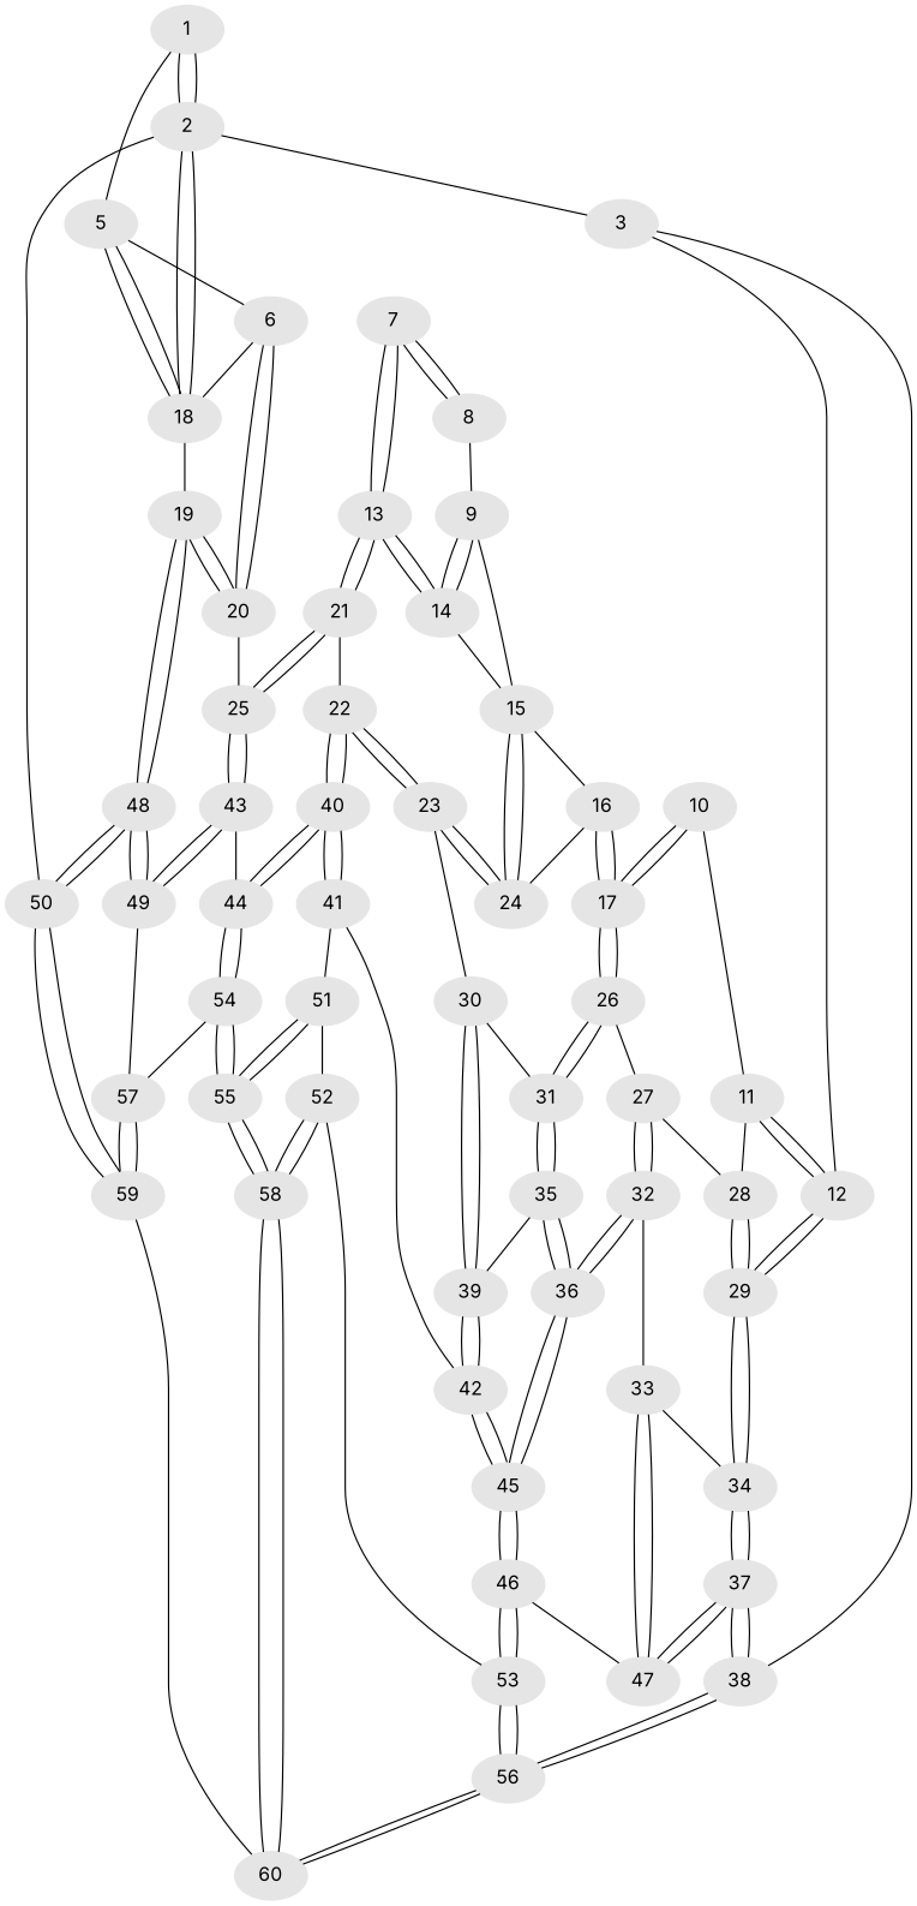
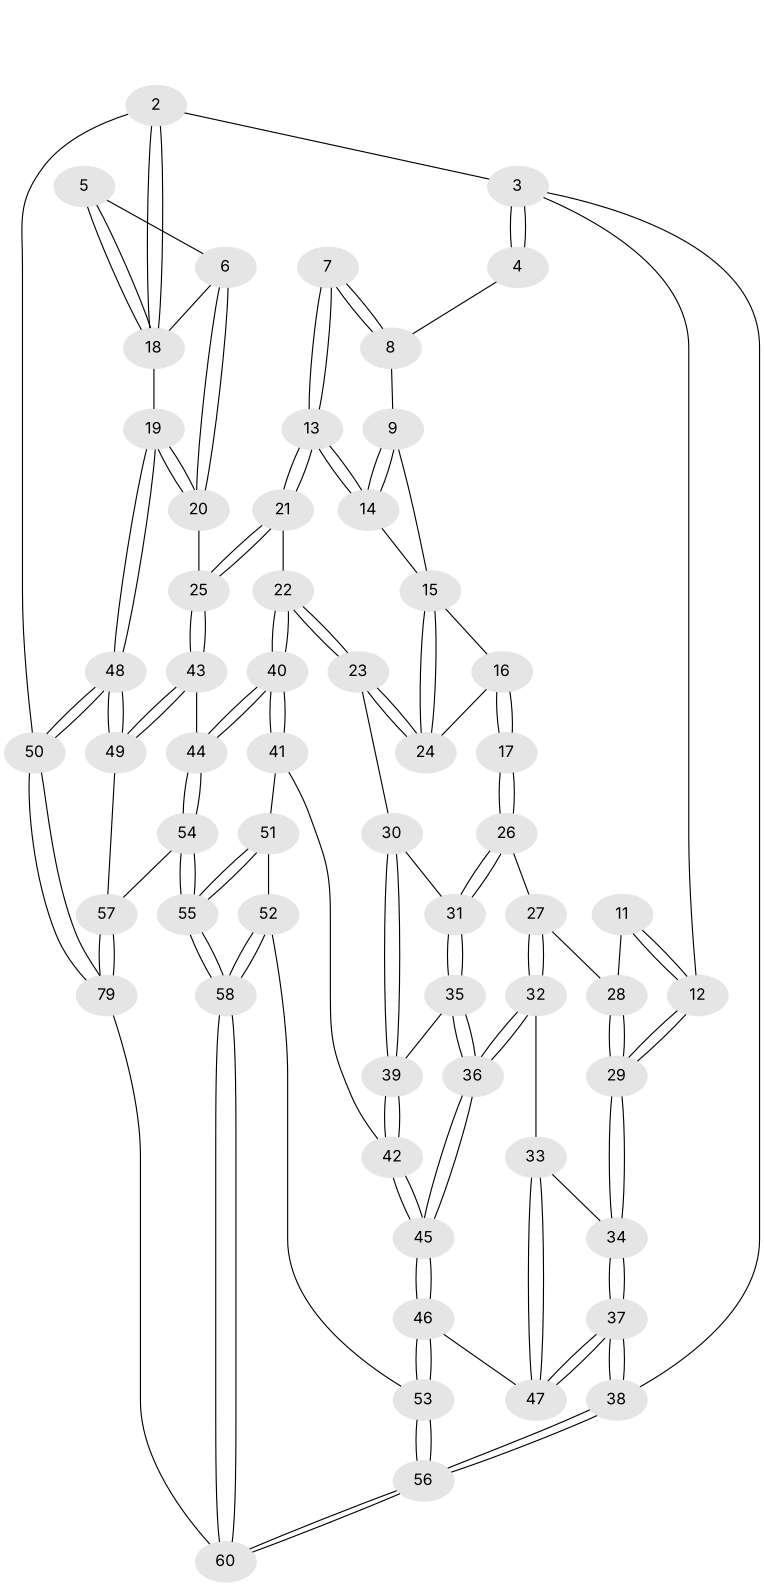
  graph {
    fontname=Inter
    node [color=gray90 fontname=Inter style=filled]
    edge [fontname=Inter]
-   1
    2
    5
    3
    18
    50
    6
+   4
    12
    38
    19
-   59
+   59 [label=79]
    8
    29
    56
    9
    20
    7
    13
    25
    14
    21
    15
-   10
    11
    17
    28
    26
    34
    22
    16
    24
    27
    31
    48
    49
    43
    23
    40
    30
    41
    44
    39
    32
    35
    33
    36
    37
    42
    47
    45
    46
    60
    51
    54
    52
    55
    57
    53
    58
-   1 -- 2
-   1 -- 2
-   1 -- 5
    2 -- 3
    2 -- 18
    2 -- 18
    2 -- 50
    5 -- 18
    5 -- 18
    5 -- 6
+   3 -- 4
+   3 -- 4
    3 -- 12
    3 -- 38
    18 -- 19
    50 -- 59
    50 -- 59
    6 -- 18
    6 -- 20
    6 -- 20
+   4 -- 8
    12 -- 29
    12 -- 29
    38 -- 56
    38 -- 56
    19 -- 20
    19 -- 20
    19 -- 48
    19 -- 48
    59 -- 60
    8 -- 9
    29 -- 34
    29 -- 34
    56 -- 60
    56 -- 60
    9 -- 14
    9 -- 14
    9 -- 15
    20 -- 25
    7 -- 8
    7 -- 8
    7 -- 13
    7 -- 13
    13 -- 14
    13 -- 14
    13 -- 21
    13 -- 21
    25 -- 43
    25 -- 43
    14 -- 15
    21 -- 25
    21 -- 25
    21 -- 22
    15 -- 16
    15 -- 24
    15 -- 24
-   10 -- 11
-   10 -- 17
-   10 -- 17
    11 -- 12
    11 -- 12
    11 -- 28
    17 -- 26
    17 -- 26
    28 -- 29
    28 -- 29
    26 -- 27
    26 -- 31
    26 -- 31
    34 -- 37
    34 -- 37
    22 -- 23
    22 -- 23
    22 -- 40
    22 -- 40
    16 -- 17
    16 -- 17
    16 -- 24
    27 -- 28
    27 -- 32
    27 -- 32
    31 -- 35
    31 -- 35
    48 -- 50
    48 -- 50
    48 -- 49
    48 -- 49
    49 -- 57
    43 -- 49
    43 -- 49
    43 -- 44
    23 -- 24
    23 -- 24
    23 -- 30
    40 -- 41
    40 -- 41
    40 -- 44
    40 -- 44
    30 -- 31
    30 -- 39
    30 -- 39
    41 -- 42
    41 -- 51
    44 -- 54
    44 -- 54
    39 -- 42
    39 -- 42
    32 -- 33
    32 -- 36
    32 -- 36
    35 -- 39
    35 -- 36
    35 -- 36
    33 -- 34
    33 -- 47
    33 -- 47
    36 -- 45
    36 -- 45
    37 -- 38
    37 -- 38
    37 -- 47
    37 -- 47
    42 -- 45
    42 -- 45
    45 -- 46
    45 -- 46
    46 -- 47
    46 -- 53
    46 -- 53
    51 -- 52
    51 -- 55
    51 -- 55
    54 -- 55
    54 -- 55
    54 -- 57
    52 -- 53
    52 -- 58
    52 -- 58
    55 -- 58
    55 -- 58
    57 -- 59
    57 -- 59
    53 -- 56
    53 -- 56
    58 -- 60
    58 -- 60
  }
